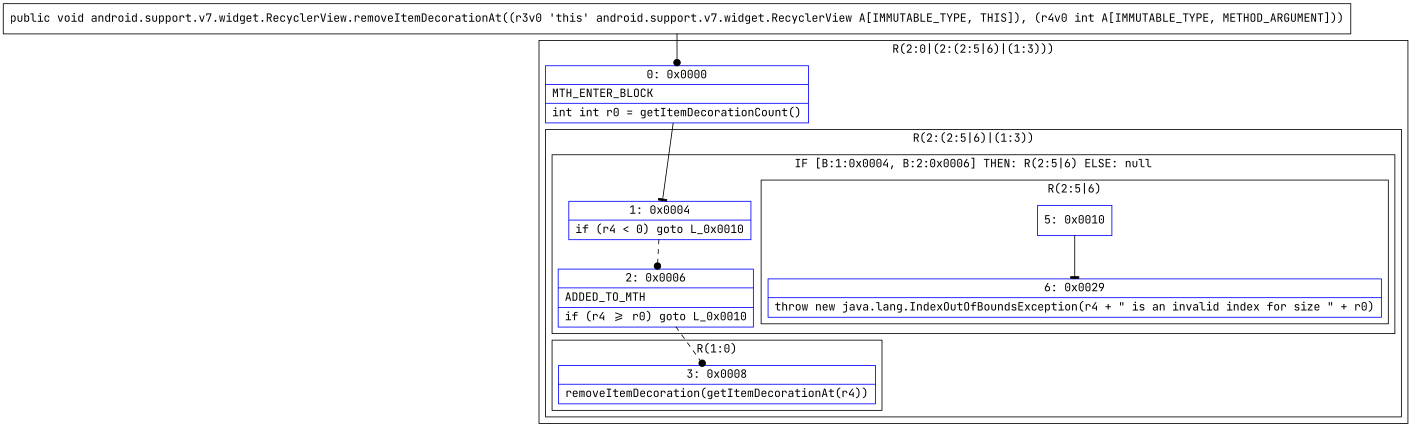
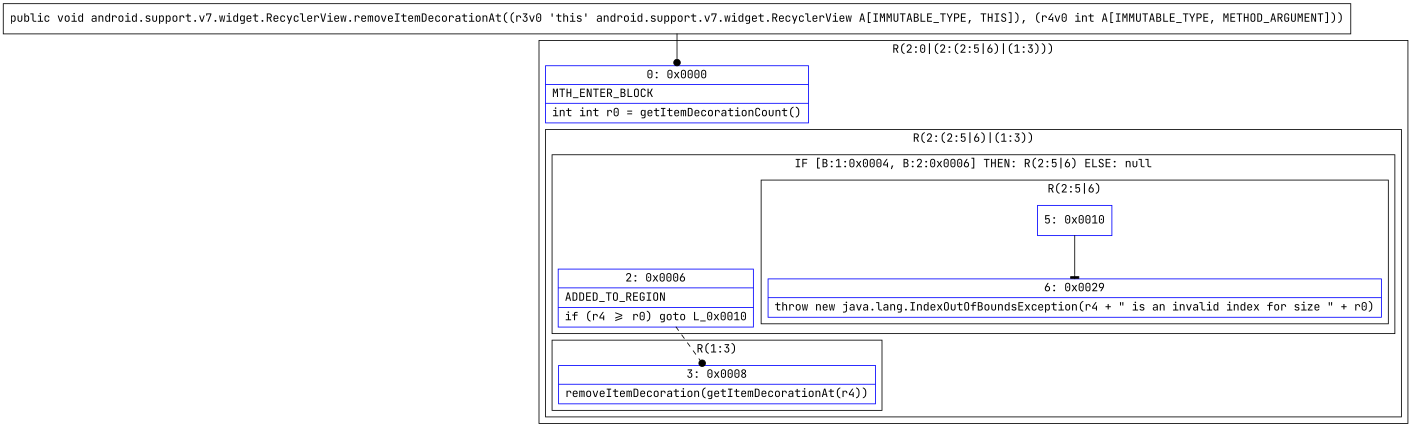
  digraph {
    fontname="JetBrains Mono"
    node [color=blue fontname="JetBrains Mono" shape=record]
    edge [arrowhead=dot fontname="JetBrains Mono"]
    n1 [label="{5\:\ 0x0010}"]
    n2 [label="{6\:\ 0x0029|throw new java.lang.IndexOutOfBoundsException(r4 + \" is an invalid index for size \" + r0)\l}"]
-   n3 [label="{1\:\ 0x0004|if (r4 \< 0) goto L_0x0010\l}"]
-   n4 [label="{2\:\ 0x0006|ADDED_TO_MTH\l|if (r4 \>= r0) goto L_0x0010\l}"]
+   n4 [label="{2\:\ 0x0006|ADDED_TO_REGION\l|if (r4 \>= r0) goto L_0x0010\l}"]
    n5 [label="{3\:\ 0x0008|removeItemDecoration(getItemDecorationAt(r4))\l}"]
    n6 [label="{0\:\ 0x0000|MTH_ENTER_BLOCK\l|int int r0 = getItemDecorationCount()\l}"]
    n7 [label="{public void android.support.v7.widget.RecyclerView.removeItemDecorationAt((r3v0 'this' android.support.v7.widget.RecyclerView A[IMMUTABLE_TYPE, THIS]), (r4v0 int A[IMMUTABLE_TYPE, METHOD_ARGUMENT])) }" color=""]
    subgraph cluster_1 {
      label="R(2:0|(2:(2:5|6)|(1:3)))"
      n6
      subgraph cluster_2 {
        label="R(2:(2:5|6)|(1:3))"
        subgraph cluster_3 {
          label="IF [B:1:0x0004, B:2:0x0006] THEN: R(2:5|6) ELSE: null"
-         n3
          n4
          subgraph cluster_4 {
            label="R(2:5|6)"
            n1
            n2
          }
        }
        subgraph cluster_5 {
-         label="R(1:0)"
+         label="R(1:3)"
          n5
        }
      }
    }
    n1 -> n2 [arrowhead=tee]
-   n3 -> n4 [style=dashed]
    n4 -> n5 [style=dashed]
-   n6 -> n3 [arrowhead=tee]
    n7 -> n6
  }
